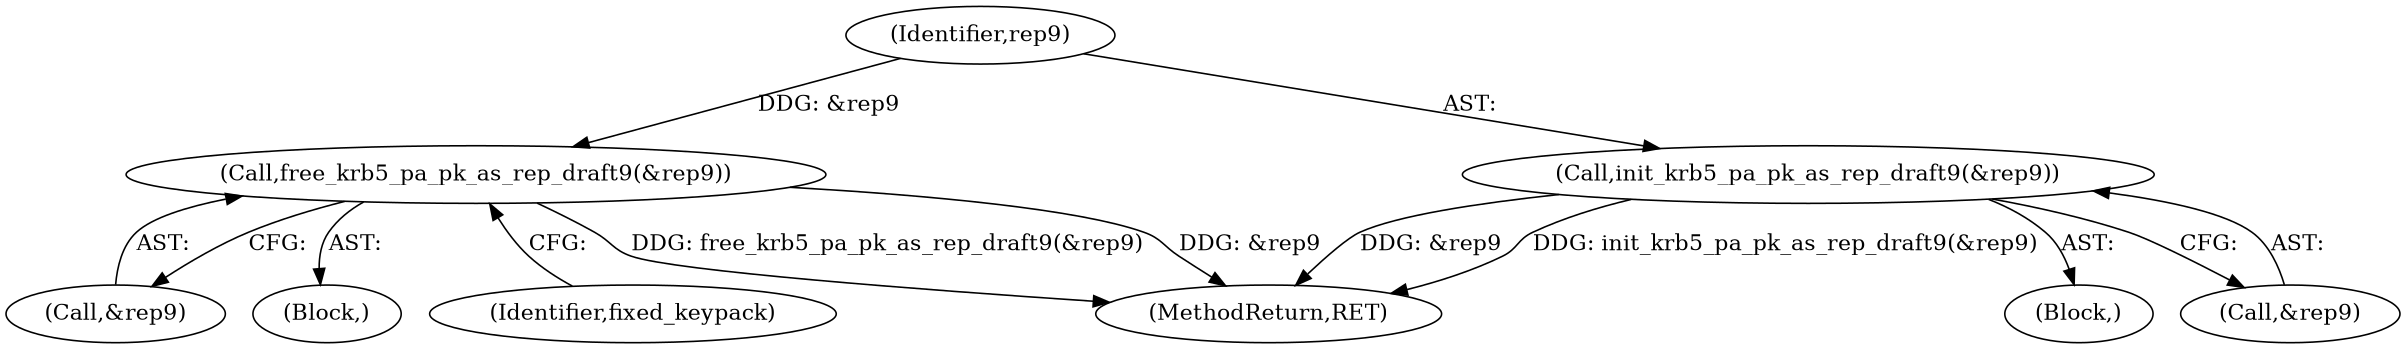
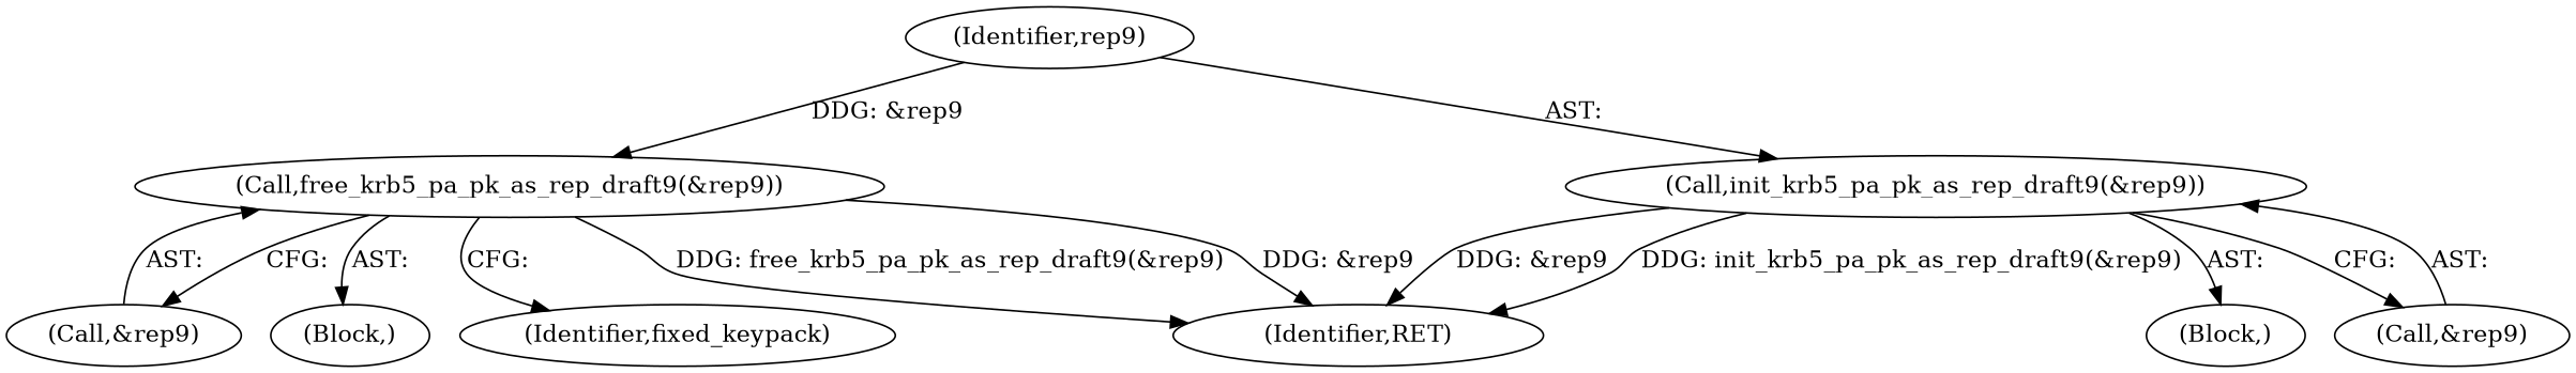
  digraph {
    n1 [label="(Call,free_krb5_pa_pk_as_rep_draft9(&rep9))"]
    n2 [label="(Call,&rep9)"]
-   n3 [label="(MethodReturn,RET)"]
+   n3 [label="(Identifier,RET)"]
    n4 [label="(Block,)"]
    n5 [label="(Call,init_krb5_pa_pk_as_rep_draft9(&rep9))"]
    n6 [label="(Block,)"]
    n7 [label="(Call,&rep9)"]
    n8 [label="(Identifier,rep9)"]
    n9 [label="(Identifier,fixed_keypack)"]
    n1 -> n2 [label="CFG: "]
    n1 -> n3 [label="DDG: free_krb5_pa_pk_as_rep_draft9(&rep9)"]
    n1 -> n3 [label="DDG: &rep9"]
    n1 -> n4 [label="AST: "]
    n2 -> n1 [label="AST: "]
    n5 -> n3 [label="DDG: &rep9"]
    n5 -> n3 [label="DDG: init_krb5_pa_pk_as_rep_draft9(&rep9)"]
    n5 -> n6 [label="AST: "]
    n5 -> n7 [label="CFG: "]
    n7 -> n5 [label="AST: "]
    n8 -> n1 [label="DDG: &rep9"]
    n8 -> n5 [label="AST: "]
-   n9 -> n1 [label="CFG: "]
+   n1 -> n9 [label="CFG: "]
  }
